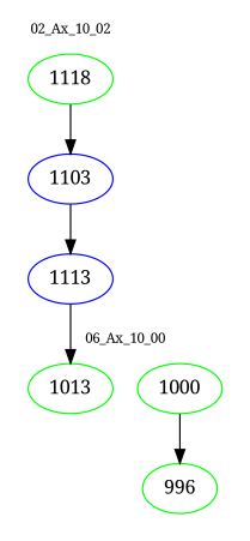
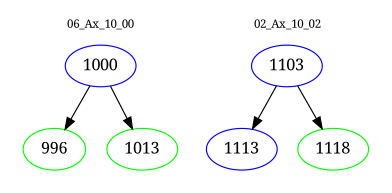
  digraph {
    fontname="Noto Serif"
    node [color=blue fontname="Noto Serif"]
    edge [color=black fontname="Noto Serif"]
-   n1 [color=green label=1000]
+   n1 [label=1000]
    n2 [color=green label=996]
    n3 [color=green label=1013]
    n4 [label=1103]
    n5 [label=1113]
    n6 [color=green label=1118]
    subgraph cluster_1 {
      color=white
      fontsize=10
      label="06_Ax_10_00"
      n1
      n2
      n3
    }
    subgraph cluster_2 {
      color=white
      fontsize=10
      label="02_Ax_10_02"
      n4
      n5
      n6
    }
    n1 -> n2
-   n5 -> n3
+   n1 -> n3
    n4 -> n5
-   n6 -> n4
+   n4 -> n6
  }
